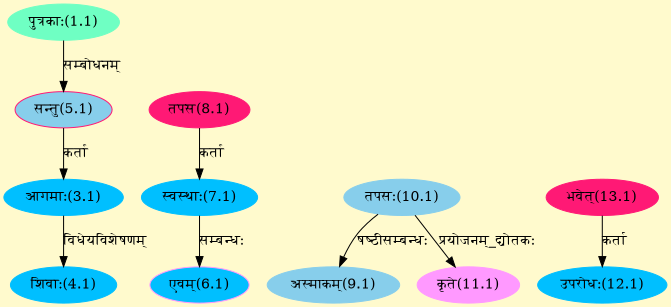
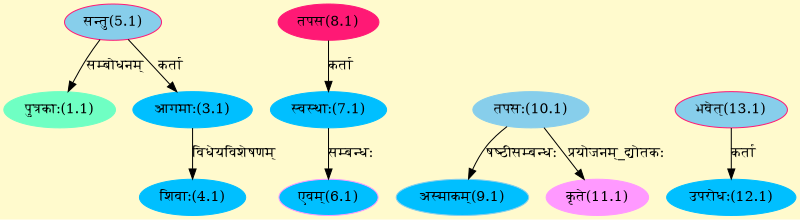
  digraph {
    bgcolor=lemonchiffon1
    compound=true
    rankdir=BT
    node [color="#00BFFF" style=filled]
    edge [dir=back]
    n1 [color="#6FFFC3" label="पुत्रकाः(1.1)"]
    n2 [color="#FF1975" fillcolor="#87CEEB" label="सन्तु(5.1)"]
    n3 [label="आगमाः(3.1)"]
    n4 [label="शिवाः(4.1)"]
    n5 [color="#FF99FF" fillcolor="#00BFFF" label="एवम्(6.1)"]
    n6 [label="स्वस्थाः(7.1)"]
    n7 [color="#FF1975" label="तपस(8.1)"]
-   n8 [color="#87CEEB" label="अस्माकम्(9.1)"]
+   n8 [color="#87CEEB" label="अस्माकम्(9.1)" fillcolor="#00BFFF"]
    n9 [color="#87CEEB" label="तपसः(10.1)"]
    n10 [label="उपरोधः(12.1)"]
-   n11 [color="#FF1975" label="भवेत्(13.1)"]
+   n11 [color="#FF1975" label="भवेत्(13.1)" fillcolor="#87CEEB"]
    n12 [color="#FF99FF" label="कृते(11.1)"]
-   n2 -> n1 [label="सम्बोधनम्"]
+   n1 -> n2 [label="सम्बोधनम्"]
    n3 -> n2 [label="कर्ता"]
    n4 -> n3 [label="विधेयविशेषणम्"]
    n5 -> n6 [label="सम्बन्धः"]
    n6 -> n7 [label="कर्ता"]
    n8 -> n9 [label="षष्ठीसम्बन्धः"]
    n10 -> n11 [label="कर्ता"]
    n12 -> n9 [label="प्रयोजनम्_द्योतकः"]
  }
